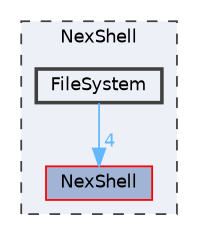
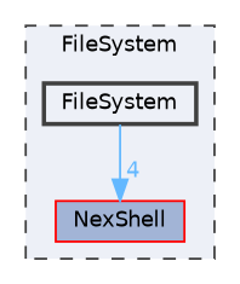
  digraph {
    compound=true
    node [fontname=Helvetica fontsize=10 shape=box]
    n1 [color=red fillcolor="#a2b4d6" height=0.2 label=NexShell style=filled width=0.4]
    n2 [color=grey25 fillcolor="#edf0f7" height=0.2 label=FileSystem style="filled,bold" width=0.4]
    subgraph cluster_1 {
      bgcolor="#edf0f7"
      fontname=Helvetica
      fontsize=10
-     label=NexShell
+     label=FileSystem
      pencolor=grey25
      style="filled,dashed"
      n1
      n2
    }
    n2 -> n1 [color=steelblue1 fontcolor=steelblue1 fontname=Helvetica fontsize=10 headlabel=4 labeldistance=1.5 labelfontname=Helvetica labelfontsize=10]
  }
